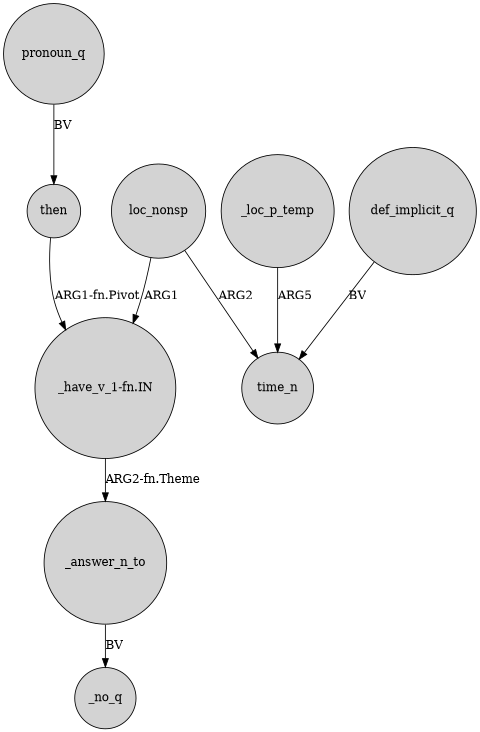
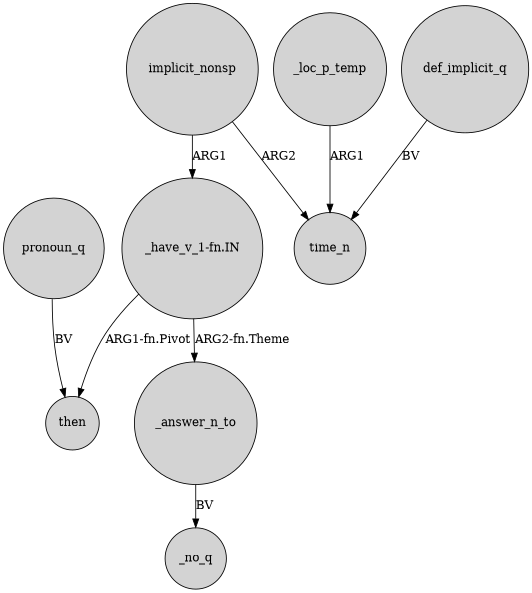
  digraph {
    node [shape=circle style=filled]
    _answer_n_to
    _no_q
    "_have_v_1-fn.IN"
    n4 [label=then]
    n5 [label=_loc_p_temp]
    time_n
-   loc_nonsp
+   loc_nonsp [label=implicit_nonsp]
    def_implicit_q
    pronoun_q
    _answer_n_to -> _no_q [label=BV]
    "_have_v_1-fn.IN" -> _answer_n_to [label="ARG2-fn.Theme"]
-   n4 -> "_have_v_1-fn.IN" [label="ARG1-fn.Pivot"]
-   n5 -> time_n [label=ARG5]
+   "_have_v_1-fn.IN" -> n4 [label="ARG1-fn.Pivot"]
+   n5 -> time_n [label=ARG1]
    loc_nonsp -> "_have_v_1-fn.IN" [label=ARG1]
    loc_nonsp -> time_n [label=ARG2]
    def_implicit_q -> time_n [label=BV]
    pronoun_q -> n4 [label=BV]
  }
